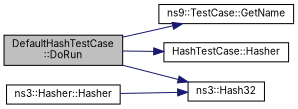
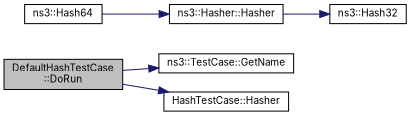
  digraph {
    fontname=Inter
    rankdir=LR
    node [color=black fillcolor=white fontname=Inter fontsize=10 shape=record style=filled]
    edge [color=midnightblue fontname=Inter fontsize=10 labelfontname=Helvetica labelfontsize=10 style=solid]
    n1 [fillcolor=grey75 fontcolor=black height=0.2 label="DefaultHashTestCase\l::DoRun" width=0.4]
-   n2 [height=0.2 label="ns9::TestCase::GetName" width=0.4]
+   n2 [height=0.2 label="ns3::TestCase::GetName" width=0.4]
    n3 [height=0.2 label="HashTestCase::Hasher" width=0.4]
    n4 [height=0.2 label="ns3::Hash32" width=0.4]
+   n5 [height=0.2 label="ns3::Hash64" width=0.4]
    n6 [height=0.2 label="ns3::Hasher::Hasher" width=0.4]
    n1 -> n2
    n1 -> n3
-   n1 -> n4
+   n5 -> n6
    n6 -> n4
  }
